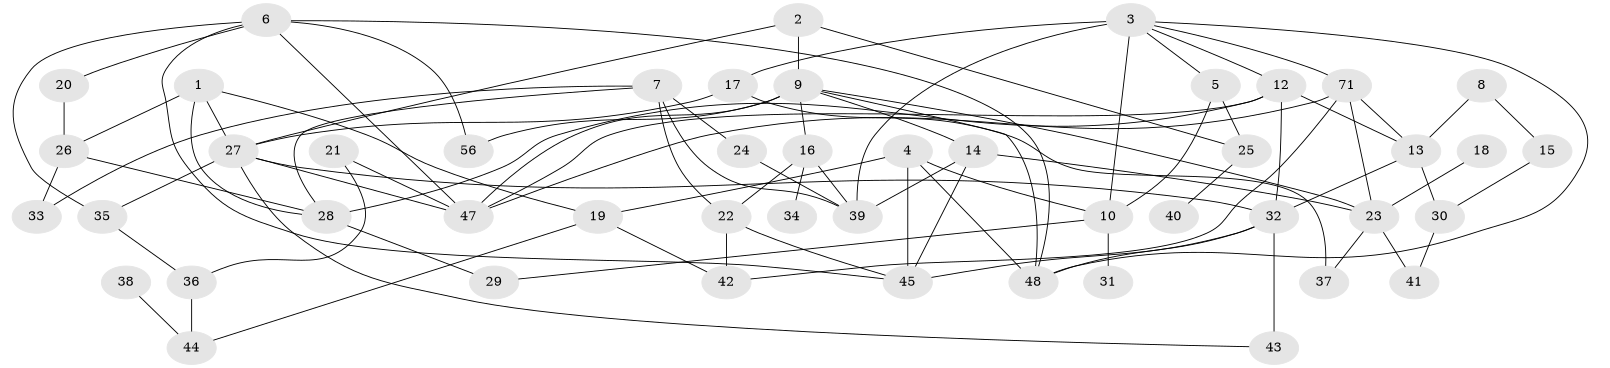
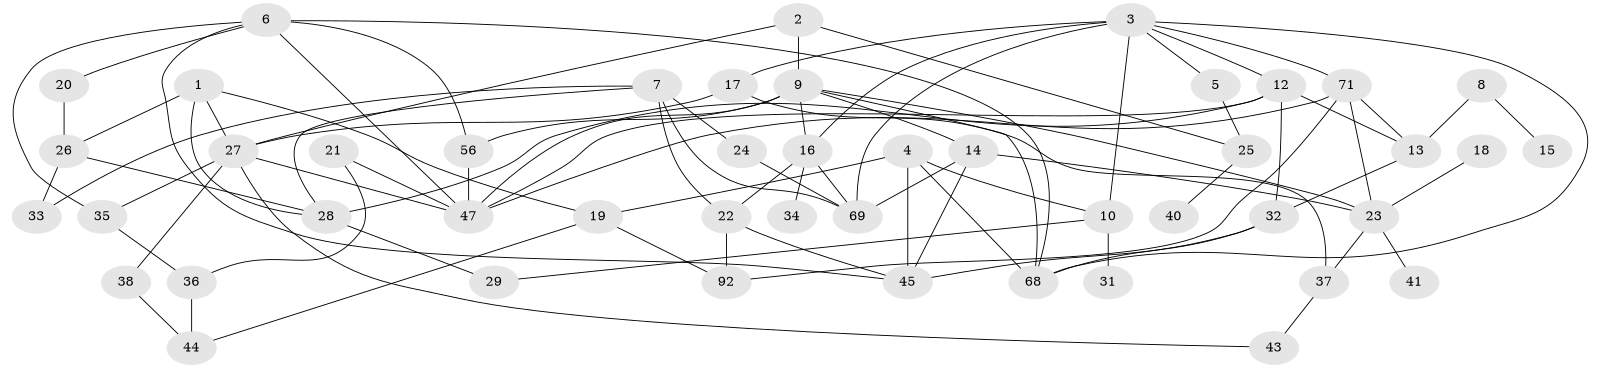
  graph {
    node [color=gray90 style=filled]
    edge [weight=1.0]
    1
    19
    26
    27
    28
-   42
+   42 [label=92]
    44
    33
    35
    47
    32
    43
    29
    2
    9
    25
    16
-   48
+   48 [label=68]
    n19 [label=56]
    14
    23
    40
    3
    5
    10
    n26 [label=71]
    12
    17
-   39
+   39 [label=69]
    31
    13
    22
    34
    37
    4
    45
    21
    36
    6
    20
    7
    24
    8
    15
-   30
    41
    18
    38
    1 -- 19
    1 -- 26
    1 -- 27
    1 -- 28
    19 -- 42
    19 -- 44
    26 -- 28
    26 -- 33
    27 -- 35
    27 -- 47
-   27 -- 32
+   27 -- 38
    27 -- 43
    28 -- 29
    35 -- 36
    32 -- 48
    32 -- 45
    2 -- 27
    2 -- 9
    2 -- 25
    9 -- 47
    9 -- 16
    9 -- 48
    9 -- n19
    9 -- 14
    9 -- 23
    25 -- 40
    16 -- 39
    16 -- 22
    16 -- 34
+   n19 -- 47
    14 -- 23
    14 -- 39
    14 -- 45
    23 -- 37
    23 -- 41
+   3 -- 16
    3 -- 48
    3 -- 5
    3 -- 10
    3 -- n26
    3 -- 12
    3 -- 17
    3 -- 39 [weight=2.0]
    5 -- 25
-   5 -- 10
    10 -- 29
    10 -- 31
    n26 -- 42
    n26 -- 47
    n26 -- 23
    n26 -- 13
    12 -- 28 [weight=2.0]
    12 -- 47
    12 -- 32
    12 -- 13
    17 -- 27
    17 -- 37
    13 -- 32
-   13 -- 30
    22 -- 42
    22 -- 45
-   32 -- 43
+   37 -- 43
    4 -- 19
    4 -- 48 [weight=2.0]
    4 -- 10
    4 -- 45
    21 -- 47
    21 -- 36
    36 -- 44
    6 -- 35
    6 -- 47
    6 -- 48
    6 -- n19
    6 -- 45
    6 -- 20
    20 -- 26
    7 -- 28
    7 -- 33
    7 -- 39
    7 -- 22
    7 -- 24
    24 -- 39
    8 -- 13
    8 -- 15
-   15 -- 30
-   30 -- 41
    18 -- 23
    38 -- 44
  }
